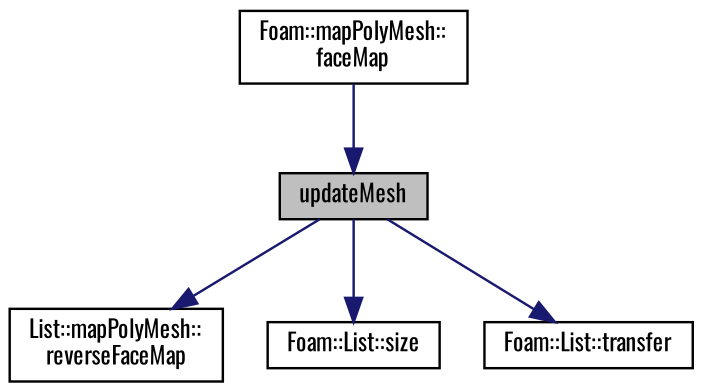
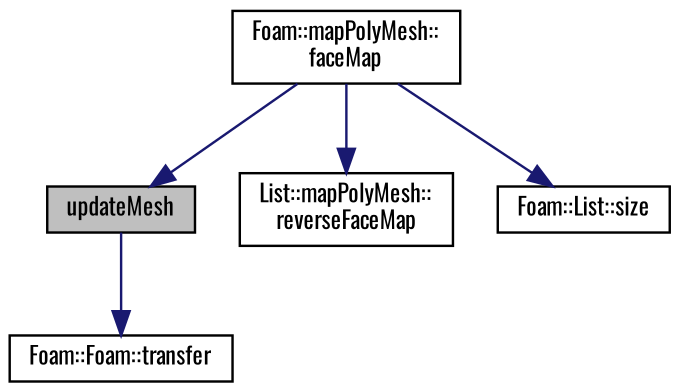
  digraph {
    fontname=Oswald
    rankdir=TB
    node [color=black fontname=Oswald fontsize=10 shape=record]
    edge [color=midnightblue fontname=Oswald fontsize=10 labelfontname=Helvetica labelfontsize=10 style=solid]
    n1 [fillcolor=grey75 fontcolor=black height=0.2 label=updateMesh style=filled width=0.4]
    n2 [height=0.2 label="List::mapPolyMesh::\lreverseFaceMap" width=0.4]
    n3 [height=0.2 label="Foam::List::size" width=0.4]
-   n4 [height=0.2 label="Foam::List::transfer" width=0.4]
+   n4 [height=0.2 label="Foam::Foam::transfer" width=0.4]
    n5 [height=0.2 label="Foam::mapPolyMesh::\lfaceMap" width=0.4]
-   n1 -> n2
-   n1 -> n3
+   n5 -> n2
+   n5 -> n3
    n1 -> n4
    n5 -> n1
  }
